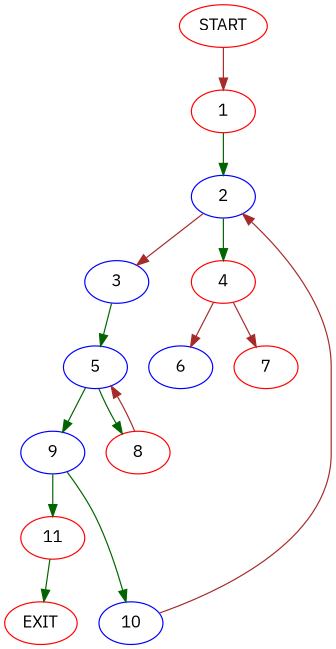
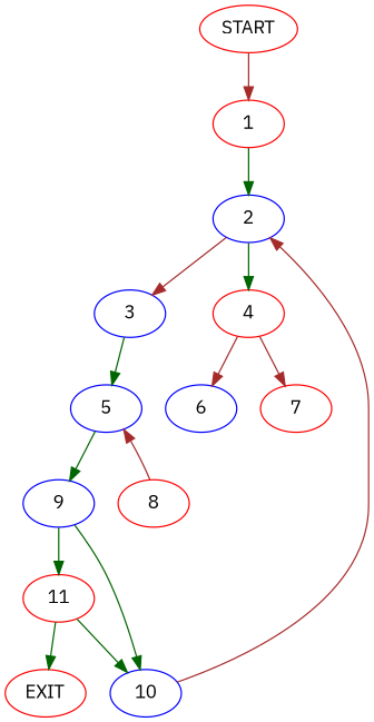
  digraph {
    fontname="IBM Plex Sans"
    node [color=red fontname="IBM Plex Sans"]
    edge [color=darkgreen fontname="IBM Plex Sans"]
    n1 [label=START]
    1
    2 [color=blue]
    n4 [label=EXIT]
    3 [color=blue]
    4
    5 [color=blue]
    6 [color=blue]
    7
    8
    9 [color=blue]
    10 [color=blue]
    11
    n1 -> 1 [color=brown]
    1 -> 2
    2 -> 3 [color=brown]
    2 -> 4
    3 -> 5
    4 -> 6 [color=brown]
    4 -> 7 [color=brown]
-   5 -> 8
    5 -> 9
    8 -> 5 [color=brown]
    9 -> 10
    9 -> 11
    10 -> 2 [color=brown]
    11 -> n4
+   11 -> 10
  }
